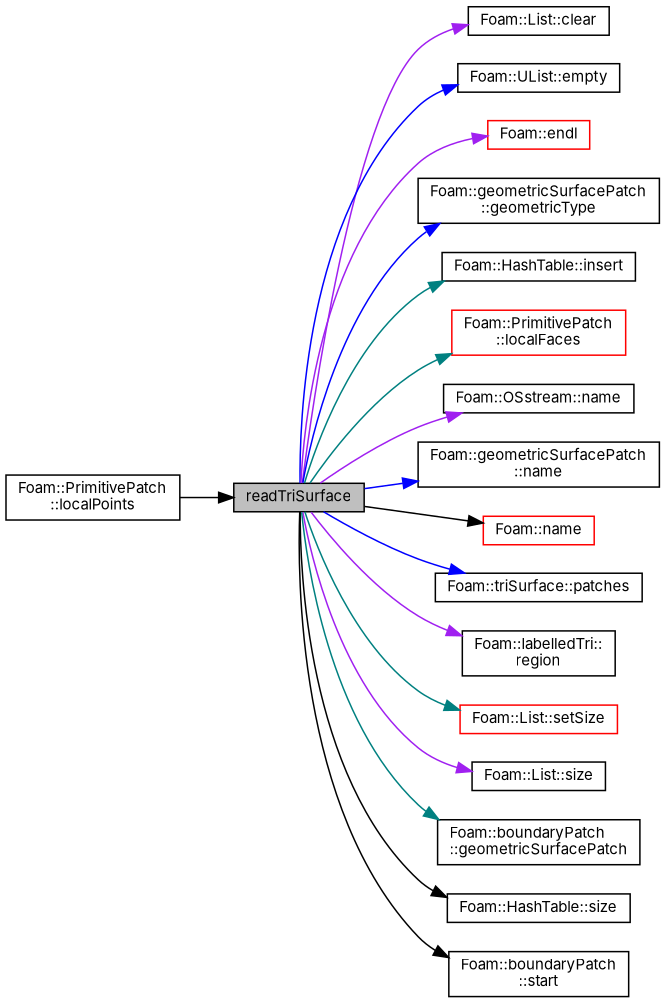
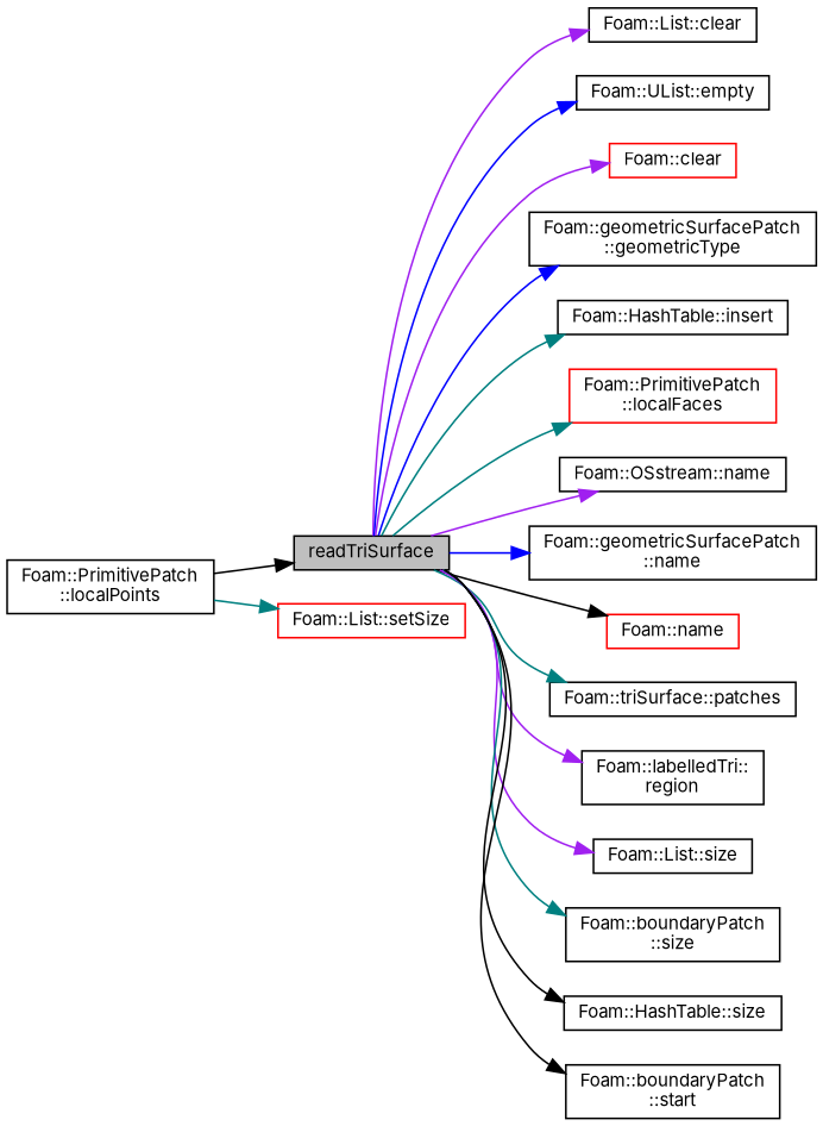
  digraph {
    fontname=Inter
    rankdir=LR
    node [color=black fontname=Inter fontsize=10 shape=record]
    edge [color=purple fontname=Inter fontsize=10 labelfontname=Helvetica labelfontsize=10 style=solid]
    n1 [fillcolor=grey75 fontcolor=black height=0.2 label=readTriSurface style=filled width=0.4]
    n2 [height=0.2 label="Foam::List::clear" width=0.4]
    n3 [height=0.2 label="Foam::UList::empty" width=0.4]
-   n4 [color=red height=0.2 label="Foam::endl" width=0.4]
+   n4 [color=red height=0.2 label="Foam::clear" width=0.4]
    n5 [height=0.2 label="Foam::geometricSurfacePatch\l::geometricType" width=0.4]
    n6 [height=0.2 label="Foam::HashTable::insert" width=0.4]
    n7 [color=red height=0.2 label="Foam::PrimitivePatch\l::localFaces" width=0.4]
    n8 [height=0.2 label="Foam::OSstream::name" width=0.4]
    n9 [height=0.2 label="Foam::geometricSurfacePatch\l::name" width=0.4]
    n10 [color=red height=0.2 label="Foam::name" width=0.4]
    n11 [height=0.2 label="Foam::triSurface::patches" width=0.4]
    n12 [height=0.2 label="Foam::labelledTri::\lregion" width=0.4]
    n13 [color=red height=0.2 label="Foam::List::setSize" width=0.4]
    n14 [height=0.2 label="Foam::List::size" width=0.4]
-   n15 [height=0.2 label="Foam::boundaryPatch\l::geometricSurfacePatch" width=0.4]
+   n15 [height=0.2 label="Foam::boundaryPatch\l::size" width=0.4]
    n16 [height=0.2 label="Foam::HashTable::size" width=0.4]
    n17 [height=0.2 label="Foam::boundaryPatch\l::start" width=0.4]
    n18 [height=0.2 label="Foam::PrimitivePatch\l::localPoints" width=0.4]
    n1 -> n2
    n1 -> n3 [color=blue]
    n1 -> n4
    n1 -> n5 [color=blue]
    n1 -> n6 [color=teal]
    n1 -> n7 [color=teal]
    n1 -> n8
    n1 -> n9 [color=blue]
    n1 -> n10 [color=black]
-   n1 -> n11 [color=blue]
+   n1 -> n11 [color=teal]
    n1 -> n12
-   n1 -> n13 [color=teal]
+   n18 -> n13 [color=teal]
    n1 -> n14
    n1 -> n15 [color=teal]
    n1 -> n16 [color=black]
    n1 -> n17 [color=black]
    n18 -> n1 [color=black]
  }
